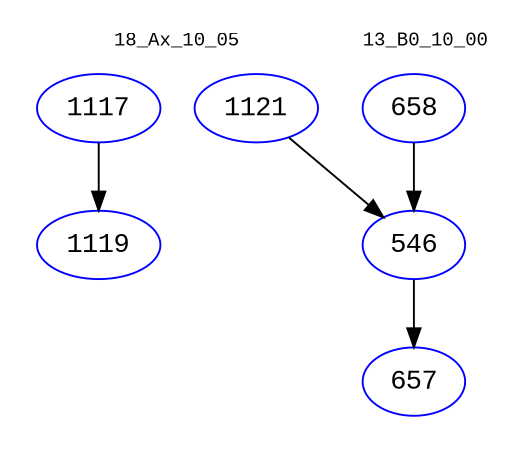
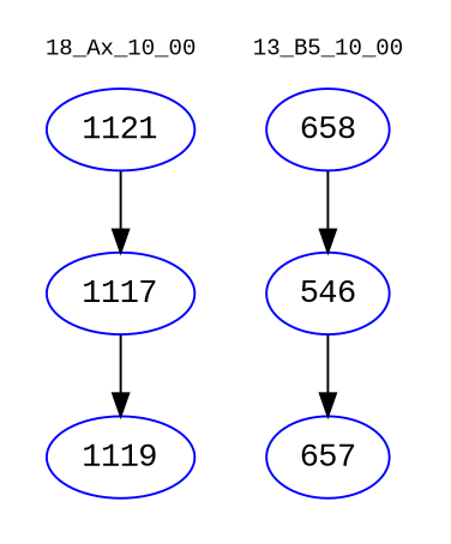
  digraph {
    fontname="Liberation Mono"
    node [color=blue fontname="Liberation Mono"]
    edge [color=black fontname="Liberation Mono"]
    n1 [label=1121]
    n2 [label=1117]
    n3 [label=1119]
    n4 [label=658]
    n5 [label=546]
    n6 [label=657]
    subgraph cluster_1 {
      color=white
      fontsize=10
-     label="18_Ax_10_05"
+     label="18_Ax_10_00"
      n1
      n2
      n3
    }
    subgraph cluster_2 {
      color=white
      fontsize=10
-     label="13_B0_10_00"
+     label="13_B5_10_00"
      n4
      n5
      n6
    }
-   n1 -> n5
+   n1 -> n2
    n2 -> n3
    n4 -> n5
    n5 -> n6
  }
